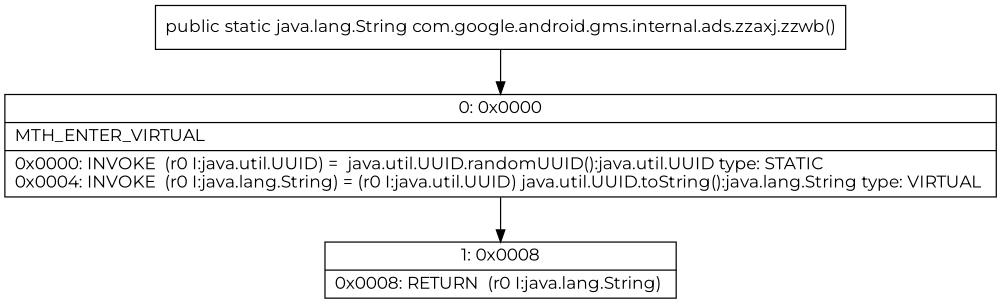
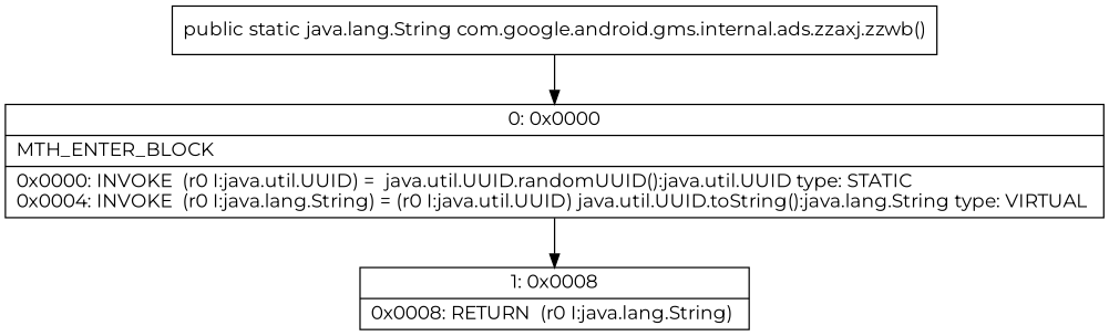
  digraph {
    fontname=Montserrat
    node [shape=record fontname=Montserrat]
    edge [fontname=Montserrat]
-   n1 [label="{0\:\ 0x0000|MTH_ENTER_VIRTUAL\l|0x0000: INVOKE  (r0 I:java.util.UUID) =  java.util.UUID.randomUUID():java.util.UUID type: STATIC \l0x0004: INVOKE  (r0 I:java.lang.String) = (r0 I:java.util.UUID) java.util.UUID.toString():java.lang.String type: VIRTUAL \l}"]
+   n1 [label="{0\:\ 0x0000|MTH_ENTER_BLOCK\l|0x0000: INVOKE  (r0 I:java.util.UUID) =  java.util.UUID.randomUUID():java.util.UUID type: STATIC \l0x0004: INVOKE  (r0 I:java.lang.String) = (r0 I:java.util.UUID) java.util.UUID.toString():java.lang.String type: VIRTUAL \l}"]
    n2 [label="{1\:\ 0x0008|0x0008: RETURN  (r0 I:java.lang.String) \l}"]
    n3 [label="{public static java.lang.String com.google.android.gms.internal.ads.zzaxj.zzwb() }"]
    n1 -> n2
    n3 -> n1
  }
